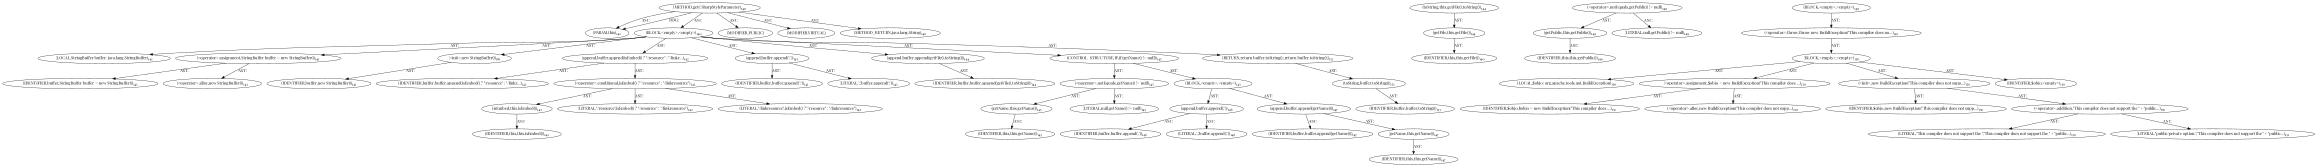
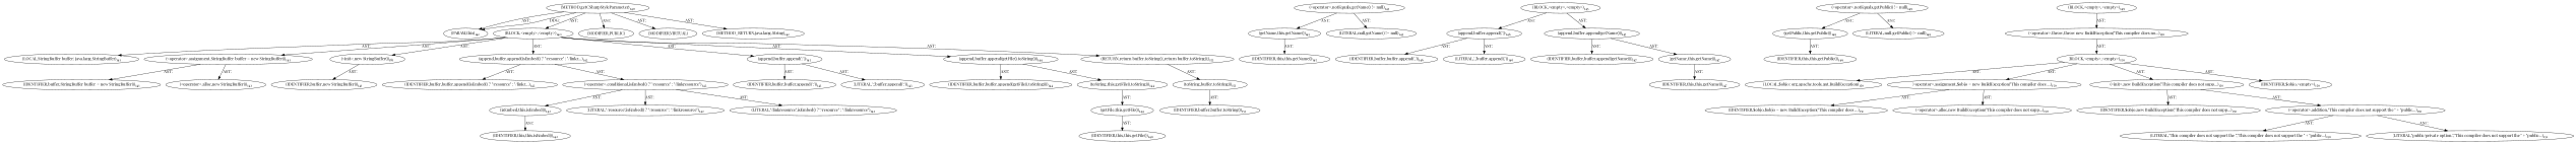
  digraph {
    fontname="Playfair Display"
    node [fontname="Playfair Display"]
    edge [fontname="Playfair Display"]
    n1 [label=<(METHOD,getCSharpStyleParameter)<SUB>140</SUB>>]
    n2 [label=<(PARAM,this)<SUB>140</SUB>>]
    n3 [label=<(BLOCK,&lt;empty&gt;,&lt;empty&gt;)<SUB>140</SUB>>]
    n4 [label=<(MODIFIER,PUBLIC)>]
    n5 [label=<(MODIFIER,VIRTUAL)>]
    n6 [label=<(METHOD_RETURN,java.lang.String)<SUB>140</SUB>>]
    n7 [label=<(LOCAL,StringBuffer buffer: java.lang.StringBuffer)<SUB>141</SUB>>]
    n8 [label=<(&lt;operator&gt;.assignment,StringBuffer buffer = new StringBuffer())<SUB>141</SUB>>]
    n9 [label=<(&lt;init&gt;,new StringBuffer())<SUB>181</SUB>>]
    n10 [label=<(append,buffer.append(isEmbed() ? &quot;/resource&quot; : &quot;/linkr...)<SUB>142</SUB>>]
    n11 [label=<(append,buffer.append(':'))<SUB>143</SUB>>]
    n12 [label=<(append,buffer.append(getFile().toString()))<SUB>144</SUB>>]
-   n13 [label=<(CONTROL_STRUCTURE,IF,if (getName() != null))<SUB>145</SUB>>]
    n14 [label=<(RETURN,return buffer.toString();,return buffer.toString();)<SUB>153</SUB>>]
    n15 [label=<(IDENTIFIER,buffer,StringBuffer buffer = new StringBuffer())<SUB>141</SUB>>]
    n16 [label=<(&lt;operator&gt;.alloc,new StringBuffer())<SUB>141</SUB>>]
    n17 [label=<(IDENTIFIER,buffer,new StringBuffer())<SUB>141</SUB>>]
    n18 [label=<(IDENTIFIER,buffer,buffer.append(isEmbed() ? &quot;/resource&quot; : &quot;/linkr...)<SUB>142</SUB>>]
    n19 [label=<(&lt;operator&gt;.conditional,isEmbed() ? &quot;/resource&quot; : &quot;/linkresource&quot;)<SUB>142</SUB>>]
    n20 [label=<(IDENTIFIER,buffer,buffer.append(':'))<SUB>143</SUB>>]
    n21 [label=<(LITERAL,':',buffer.append(':'))<SUB>143</SUB>>]
    n22 [label=<(IDENTIFIER,buffer,buffer.append(getFile().toString()))<SUB>144</SUB>>]
    n23 [label=<(toString,this.getFile().toString())<SUB>144</SUB>>]
    n24 [label=<(&lt;operator&gt;.notEquals,getName() != null)<SUB>145</SUB>>]
    n25 [label=<(BLOCK,&lt;empty&gt;,&lt;empty&gt;)<SUB>145</SUB>>]
    n26 [label=<(toString,buffer.toString())<SUB>153</SUB>>]
    n27 [label=<(isEmbed,this.isEmbed())<SUB>142</SUB>>]
    n28 [label=<(LITERAL,&quot;/resource&quot;,isEmbed() ? &quot;/resource&quot; : &quot;/linkresource&quot;)<SUB>142</SUB>>]
    n29 [label=<(LITERAL,&quot;/linkresource&quot;,isEmbed() ? &quot;/resource&quot; : &quot;/linkresource&quot;)<SUB>142</SUB>>]
    n30 [label=<(IDENTIFIER,this,this.isEmbed())<SUB>142</SUB>>]
    n31 [label=<(getFile,this.getFile())<SUB>144</SUB>>]
    n32 [label=<(IDENTIFIER,this,this.getFile())<SUB>140</SUB>>]
    n33 [label=<(getName,this.getName())<SUB>145</SUB>>]
    n34 [label=<(LITERAL,null,getName() != null)<SUB>145</SUB>>]
    n35 [label=<(append,buffer.append(','))<SUB>146</SUB>>]
    n36 [label=<(append,buffer.append(getName()))<SUB>147</SUB>>]
    n37 [label=<(IDENTIFIER,this,this.getName())<SUB>145</SUB>>]
    n38 [label=<(IDENTIFIER,buffer,buffer.append(','))<SUB>146</SUB>>]
    n39 [label=<(LITERAL,',',buffer.append(','))<SUB>146</SUB>>]
    n40 [label=<(IDENTIFIER,buffer,buffer.append(getName()))<SUB>147</SUB>>]
    n41 [label=<(getName,this.getName())<SUB>147</SUB>>]
    n42 [label=<(IDENTIFIER,this,this.getName())<SUB>147</SUB>>]
    n43 [label=<(&lt;operator&gt;.notEquals,getPublic() != null)<SUB>149</SUB>>]
    n44 [label=<(getPublic,this.getPublic())<SUB>149</SUB>>]
    n45 [label=<(LITERAL,null,getPublic() != null)<SUB>149</SUB>>]
    n46 [label=<(BLOCK,&lt;empty&gt;,&lt;empty&gt;)<SUB>149</SUB>>]
    n47 [label=<(&lt;operator&gt;.throw,throw new BuildException(&quot;This compiler does no...)<SUB>150</SUB>>]
    n48 [label=<(IDENTIFIER,this,this.getPublic())<SUB>149</SUB>>]
    n49 [label=<(BLOCK,&lt;empty&gt;,&lt;empty&gt;)<SUB>150</SUB>>]
    n50 [label=<(LOCAL,$obj0: org.apache.tools.ant.BuildException)<SUB>150</SUB>>]
    n51 [label=<(&lt;operator&gt;.assignment,$obj0 = new BuildException(&quot;This compiler does ...)<SUB>150</SUB>>]
    n52 [label=<(&lt;init&gt;,new BuildException(&quot;This compiler does not supp...)<SUB>150</SUB>>]
    n53 [label=<(IDENTIFIER,$obj0,&lt;empty&gt;)<SUB>150</SUB>>]
    n54 [label=<(IDENTIFIER,$obj0,$obj0 = new BuildException(&quot;This compiler does ...)<SUB>150</SUB>>]
    n55 [label=<(&lt;operator&gt;.alloc,new BuildException(&quot;This compiler does not supp...)<SUB>150</SUB>>]
    n56 [label=<(IDENTIFIER,$obj0,new BuildException(&quot;This compiler does not supp...)<SUB>150</SUB>>]
    n57 [label=<(&lt;operator&gt;.addition,&quot;This compiler does not support the &quot; + &quot;public...)<SUB>150</SUB>>]
    n58 [label=<(LITERAL,&quot;This compiler does not support the &quot;,&quot;This compiler does not support the &quot; + &quot;public...)<SUB>150</SUB>>]
    n59 [label=<(LITERAL,&quot;public/private option.&quot;,&quot;This compiler does not support the &quot; + &quot;public...)<SUB>151</SUB>>]
    n60 [label=<(IDENTIFIER,buffer,buffer.toString())<SUB>153</SUB>>]
    n1 -> n2 [label="AST: "]
    n1 -> n2 [label="DDG: "]
    n1 -> n3 [label="AST: "]
    n1 -> n4 [label="AST: "]
    n1 -> n5 [label="AST: "]
    n1 -> n6 [label="AST: "]
    n3 -> n7 [label="AST: "]
    n3 -> n8 [label="AST: "]
    n3 -> n9 [label="AST: "]
    n3 -> n10 [label="AST: "]
    n3 -> n11 [label="AST: "]
    n3 -> n12 [label="AST: "]
-   n3 -> n13 [label="AST: "]
    n3 -> n14 [label="AST: "]
    n8 -> n15 [label="AST: "]
    n8 -> n16 [label="AST: "]
    n9 -> n17 [label="AST: "]
    n10 -> n18 [label="AST: "]
    n10 -> n19 [label="AST: "]
    n11 -> n20 [label="AST: "]
    n11 -> n21 [label="AST: "]
    n12 -> n22 [label="AST: "]
-   n13 -> n24 [label="AST: "]
-   n13 -> n25 [label="AST: "]
+   n12 -> n23 [label="AST: "]
    n14 -> n26 [label="AST: "]
    n19 -> n27 [label="AST: "]
    n19 -> n28 [label="AST: "]
    n19 -> n29 [label="AST: "]
    n23 -> n31 [label="AST: "]
    n24 -> n33 [label="AST: "]
    n24 -> n34 [label="AST: "]
    n25 -> n35 [label="AST: "]
    n25 -> n36 [label="AST: "]
    n26 -> n60 [label="AST: "]
    n27 -> n30 [label="AST: "]
    n31 -> n32 [label="AST: "]
    n33 -> n37 [label="AST: "]
    n35 -> n38 [label="AST: "]
    n35 -> n39 [label="AST: "]
    n36 -> n40 [label="AST: "]
    n36 -> n41 [label="AST: "]
    n41 -> n42 [label="AST: "]
    n43 -> n44 [label="AST: "]
    n43 -> n45 [label="AST: "]
    n44 -> n48 [label="AST: "]
    n46 -> n47 [label="AST: "]
    n47 -> n49 [label="AST: "]
    n49 -> n50 [label="AST: "]
    n49 -> n51 [label="AST: "]
    n49 -> n52 [label="AST: "]
    n49 -> n53 [label="AST: "]
    n51 -> n54 [label="AST: "]
    n51 -> n55 [label="AST: "]
    n52 -> n56 [label="AST: "]
    n52 -> n57 [label="AST: "]
    n57 -> n58 [label="AST: "]
    n57 -> n59 [label="AST: "]
  }
